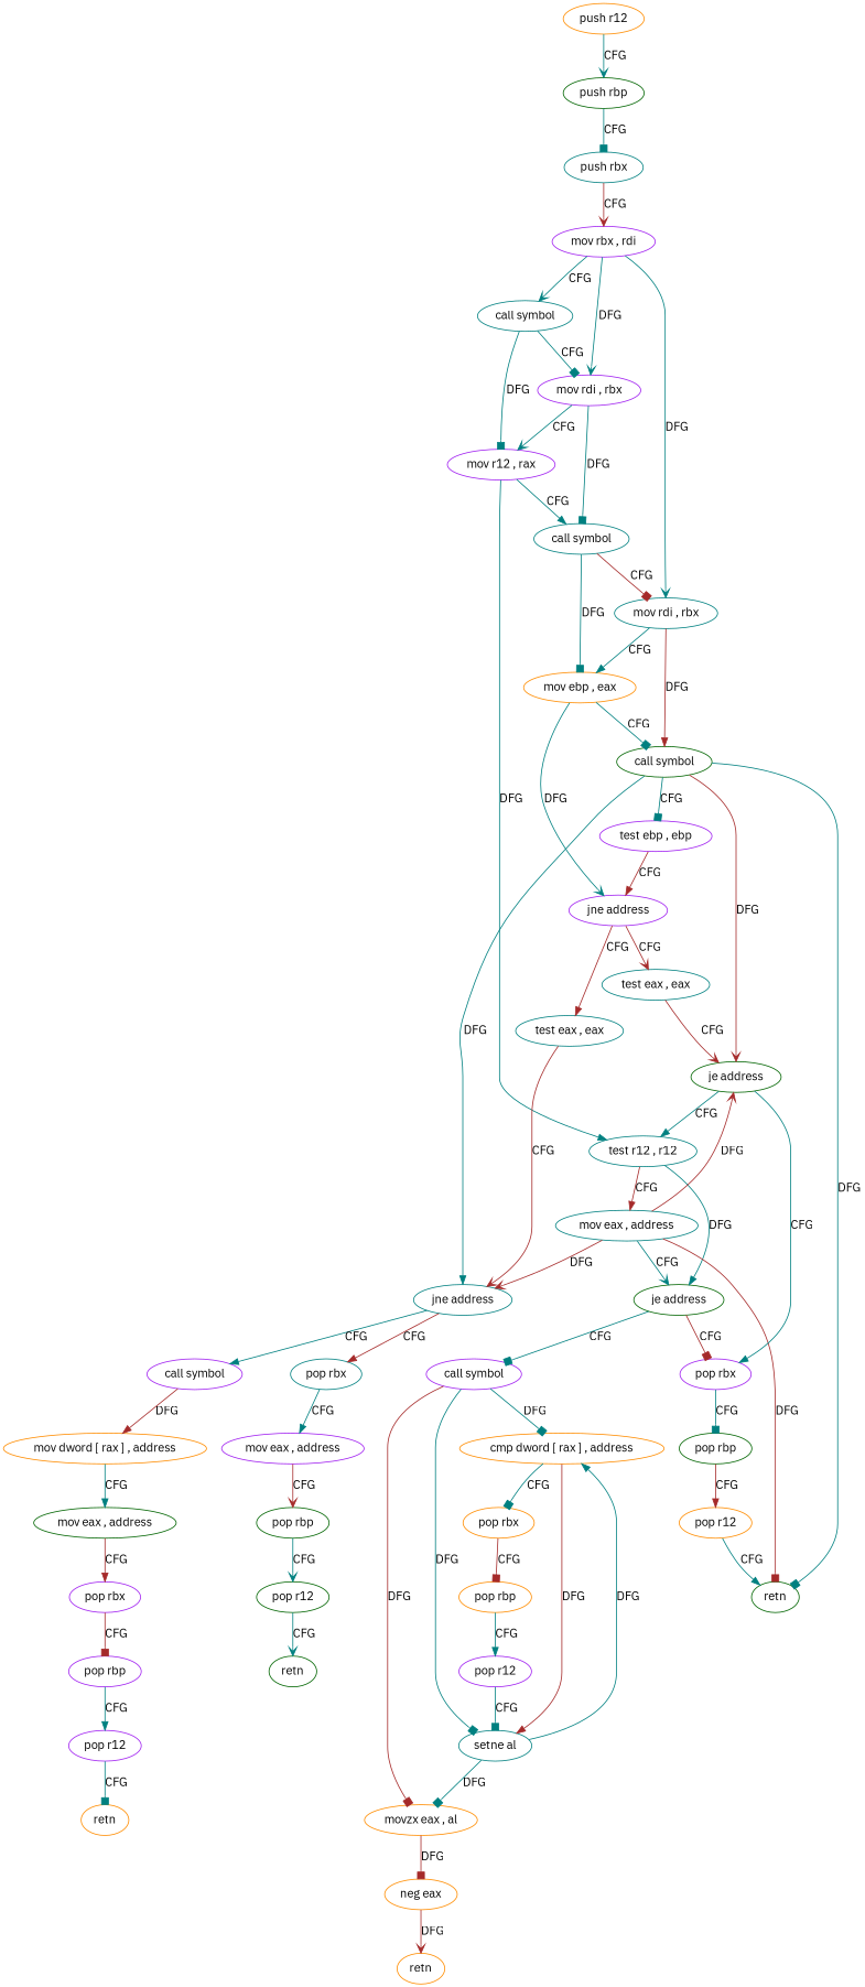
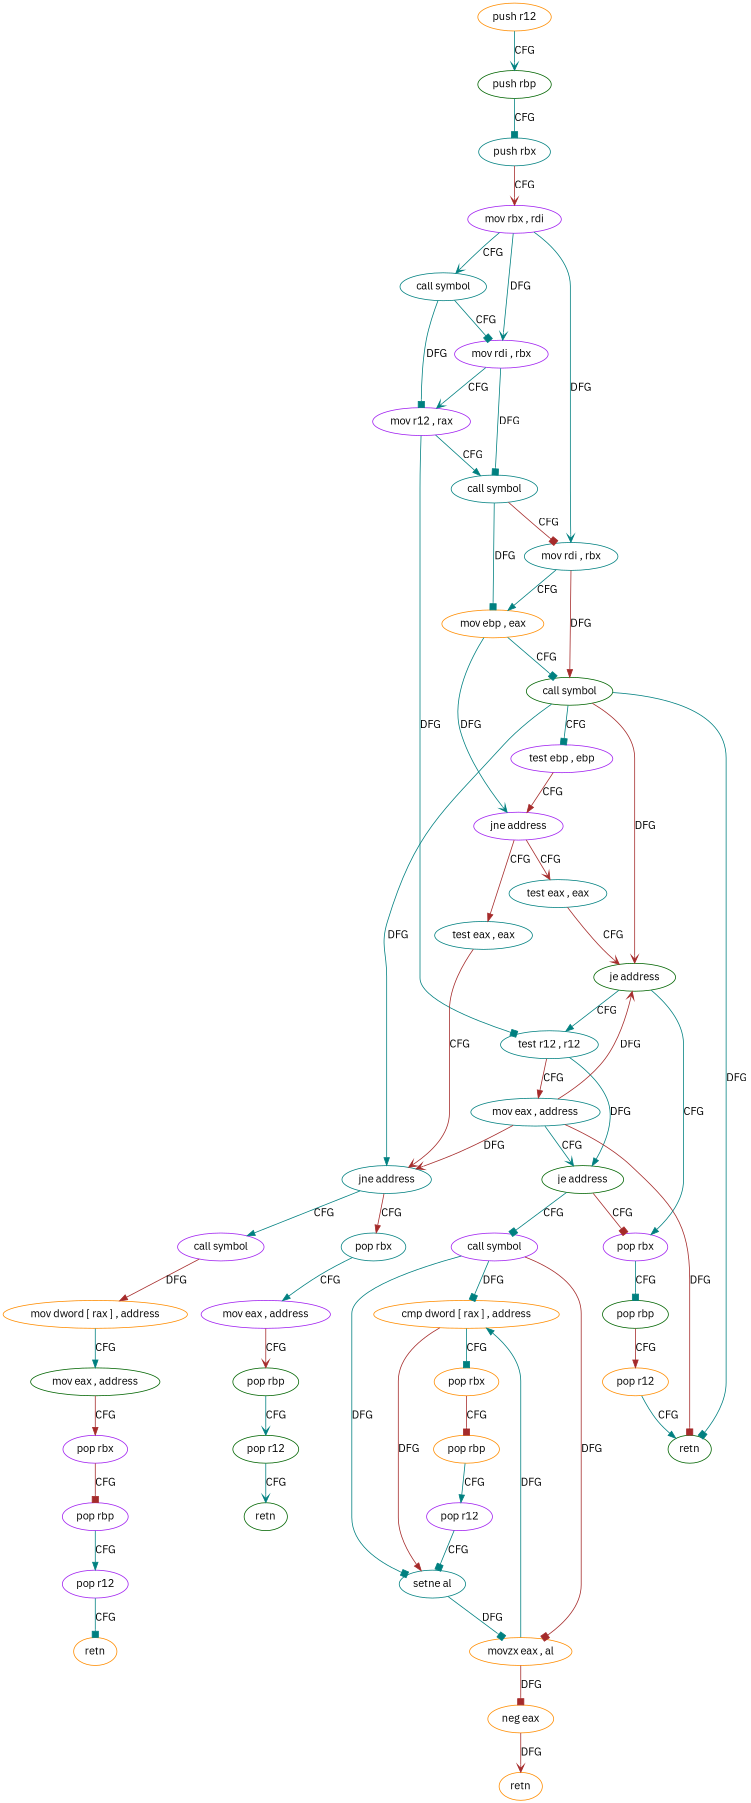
  digraph {
    fontname="IBM Plex Sans"
    node [color=purple fontname="IBM Plex Sans"]
    edge [arrowhead=box color=teal fontname="IBM Plex Sans"]
    n1 [color=darkorange label="push r12"]
    n2 [color=darkgreen label="push rbp"]
    n3 [color=teal label="push rbx"]
    n4 [label="mov rbx , rdi"]
    n5 [color=teal label="call symbol"]
    n6 [label="mov rdi , rbx"]
    n7 [color=teal label="mov rdi , rbx"]
    n8 [label="mov r12 , rax"]
    n9 [color=teal label="call symbol"]
    n10 [color=darkorange label="mov ebp , eax"]
    n11 [color=darkgreen label="call symbol"]
    n12 [color=teal label="test r12 , r12"]
    n13 [color=teal label="mov eax , address"]
    n14 [color=darkgreen label="je address"]
    n15 [label="jne address"]
    n16 [label="test ebp , ebp"]
    n17 [color=teal label="jne address"]
    n18 [color=darkgreen label="je address"]
    n19 [color=darkgreen label=retn]
    n20 [color=teal label="test eax , eax"]
    n21 [color=teal label="test eax , eax"]
    n22 [color=teal label="pop rbx"]
    n23 [label="call symbol"]
    n24 [label="pop rbx"]
    n25 [label="mov eax , address"]
    n26 [color=darkorange label="mov dword [ rax ] , address"]
    n27 [color=darkgreen label="pop rbp"]
    n28 [color=darkgreen label="mov eax , address"]
    n29 [color=darkgreen label="pop rbp"]
    n30 [color=darkorange label="pop r12"]
    n31 [label="call symbol"]
    n32 [color=darkgreen label="pop r12"]
    n33 [color=darkgreen label=retn]
    n34 [label="pop rbx"]
    n35 [label="pop rbp"]
    n36 [label="pop r12"]
    n37 [color=darkorange label=retn]
    n38 [color=darkorange label="cmp dword [ rax ] , address"]
    n39 [color=teal label="setne al"]
    n40 [color=darkorange label="movzx eax , al"]
    n41 [color=darkorange label="pop rbx"]
    n42 [color=darkorange label="neg eax"]
    n43 [color=darkorange label="pop rbp"]
    n44 [label="pop r12"]
    n45 [color=darkorange label=retn]
    n1 -> n2 [arrowhead=vee label=CFG]
    n2 -> n3 [label=CFG]
    n3 -> n4 [arrowhead=vee color=brown label=CFG]
    n4 -> n5 [arrowhead=vee label=CFG]
    n4 -> n6 [arrowhead=vee label=DFG]
    n4 -> n7 [arrowhead=vee label=DFG]
    n5 -> n6 [label=CFG]
    n5 -> n8 [label=DFG]
    n6 -> n8 [arrowhead=vee label=CFG]
    n6 -> n9 [label=DFG]
    n7 -> n10 [arrowhead=normal label=CFG]
    n7 -> n11 [arrowhead=normal color=brown label=DFG]
    n8 -> n9 [arrowhead=normal label=CFG]
-   n8 -> n12 [arrowhead=normal label=DFG]
+   n8 -> n12 [label=DFG]
    n9 -> n7 [color=brown label=CFG]
    n9 -> n10 [label=DFG]
    n10 -> n11 [label=CFG]
    n10 -> n15 [arrowhead=vee label=DFG]
    n11 -> n16 [label=CFG]
    n11 -> n17 [arrowhead=normal label=DFG]
    n11 -> n18 [arrowhead=vee color=brown label=DFG]
    n11 -> n19 [label=DFG]
    n12 -> n13 [arrowhead=normal color=brown label=CFG]
    n12 -> n14 [arrowhead=normal label=DFG]
    n13 -> n14 [arrowhead=vee label=CFG]
    n13 -> n17 [arrowhead=vee color=brown label=DFG]
    n13 -> n18 [arrowhead=vee color=brown label=DFG]
    n13 -> n19 [color=brown label=DFG]
    n14 -> n24 [color=brown label=CFG]
    n14 -> n31 [label=CFG]
    n15 -> n20 [arrowhead=normal color=brown label=CFG]
    n15 -> n21 [arrowhead=vee color=brown label=CFG]
    n16 -> n15 [arrowhead=normal color=brown label=CFG]
    n17 -> n22 [arrowhead=normal color=brown label=CFG]
    n17 -> n23 [arrowhead=normal label=CFG]
    n18 -> n12 [arrowhead=normal label=CFG]
    n18 -> n24 [arrowhead=normal label=CFG]
    n20 -> n17 [arrowhead=vee color=brown label=CFG]
    n21 -> n18 [arrowhead=vee color=brown label=CFG]
    n22 -> n25 [arrowhead=normal label=CFG]
    n23 -> n26 [arrowhead=normal color=brown label=DFG]
    n24 -> n29 [label=CFG]
    n25 -> n27 [arrowhead=vee color=brown label=CFG]
    n26 -> n28 [arrowhead=normal label=CFG]
    n27 -> n32 [arrowhead=vee label=CFG]
    n28 -> n34 [arrowhead=normal color=brown label=CFG]
    n29 -> n30 [arrowhead=normal color=brown label=CFG]
    n30 -> n19 [arrowhead=normal label=CFG]
    n31 -> n38 [label=DFG]
    n31 -> n39 [label=DFG]
    n31 -> n40 [color=brown label=DFG]
    n32 -> n33 [arrowhead=vee label=CFG]
    n34 -> n35 [color=brown label=CFG]
    n35 -> n36 [arrowhead=normal label=CFG]
    n36 -> n37 [label=CFG]
    n38 -> n39 [arrowhead=normal color=brown label=DFG]
    n38 -> n41 [label=CFG]
-   n39 -> n38 [arrowhead=normal label=DFG]
+   n40 -> n38 [arrowhead=normal label=DFG]
    n39 -> n40 [label=DFG]
    n40 -> n42 [color=brown label=DFG]
    n41 -> n43 [color=brown label=CFG]
    n42 -> n45 [arrowhead=vee color=brown label=DFG]
    n43 -> n44 [arrowhead=normal label=CFG]
    n44 -> n39 [label=CFG]
  }
